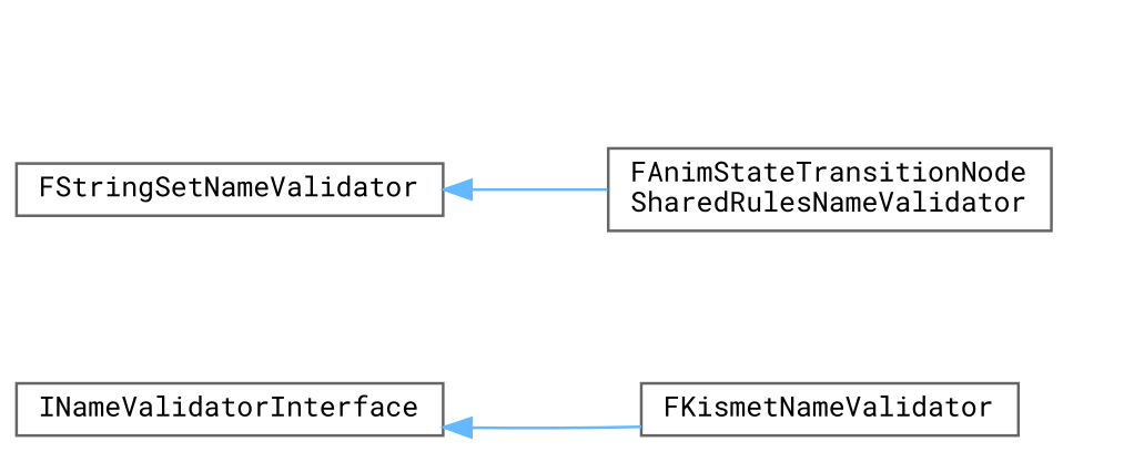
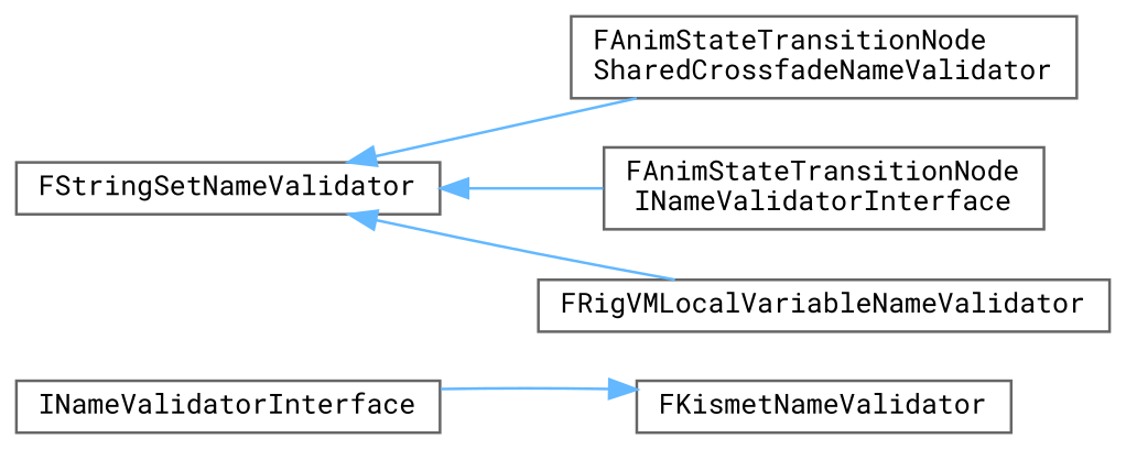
  digraph {
    fontname="Roboto Mono"
    rankdir=LR
    node [color=grey40 fillcolor=white fontname="Roboto Mono" fontsize=10 shape=box style=filled]
    edge [color=steelblue1 dir=back fontname="Roboto Mono" fontsize=10 labelfontname=Helvetica labelfontsize=10 style=solid]
    n1 [height=0.2 label=INameValidatorInterface width=0.4]
    n2 [height=0.2 label=FKismetNameValidator width=0.4]
    n3 [height=0.2 label=FStringSetNameValidator width=0.4]
-   n5 [height=0.2 label="FAnimStateTransitionNode\lSharedRulesNameValidator" width=0.4]
-   n1 -> n2
+   n4 [height=0.2 label="FAnimStateTransitionNode\lSharedCrossfadeNameValidator" width=0.4]
+   n5 [height=0.2 label="FAnimStateTransitionNode\lINameValidatorInterface" width=0.4]
+   n6 [height=0.2 label=FRigVMLocalVariableNameValidator width=0.4]
+   n2 -> n1
+   n3 -> n4
    n3 -> n5
+   n3 -> n6
  }
